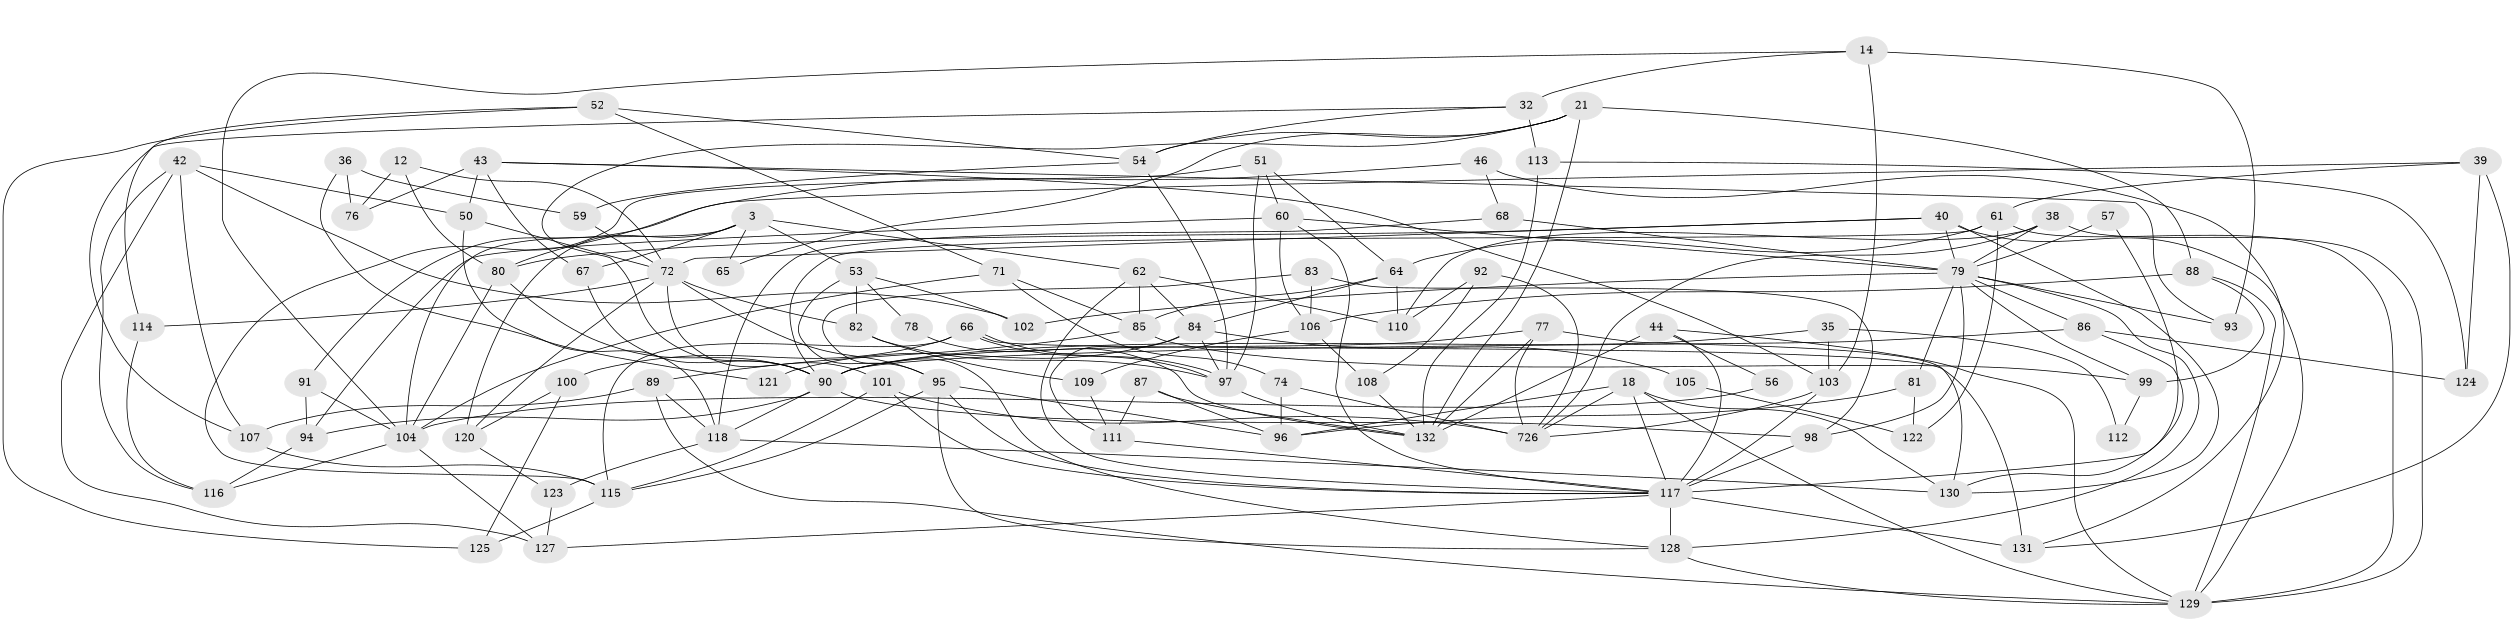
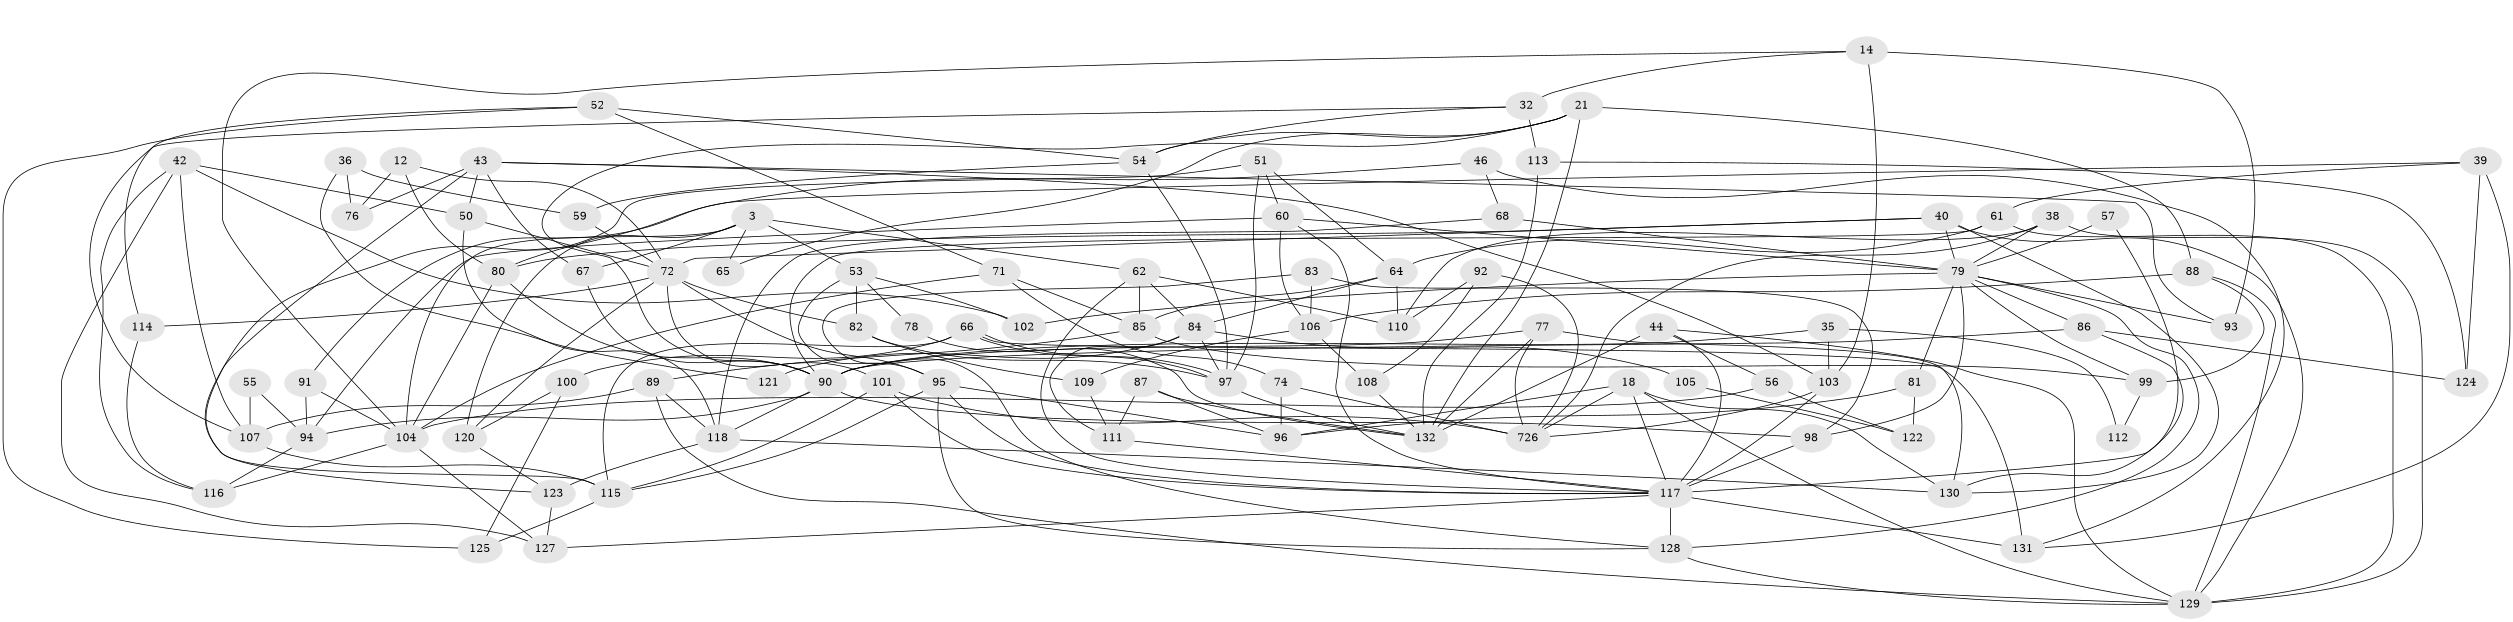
  graph {
    node [color=gray90 style=filled]
    3
    53
    62 [super="+49"]
    65
    67
    104 [super="+45"]
    120
    102
    78
    82 [super="+63"]
    95
    110
    117 [super="+5+33+73+41"]
    84
    85
    90 [super="+16+26+20"]
    116
    127
    123
    72 [super="+6"]
    114
    101 [super="+19"]
    12
    76
    80
    32 [super="+17"]
    54
    107 [super="+29"]
    113
    14
    93
    103 [super="+22+28"]
    n33 [label=726 super="+1+7"]
    21
    88 [super="+18"]
    132 [super="+24+70"]
    59
    97
    129 [super="+27"]
    106
    99
    118
    94 [super="+30"]
    98
    115 [super="+4"]
    124 [super="+69"]
    35
    112
    36
    121
    38 [super="+10"]
    79 [super="+75+47"]
    81
    86
    128 [super="+34"]
    39
    61
    91
    131
    64
    122
    40 [super="+13"]
    130
    42 [super="+23"]
    50 [super="+31"]
    43 [super="+37"]
    44 [super="+25"]
    56
    46
    68
    60 [super="+2"]
    51
    125
    52
    71
    74
    109
    96
+   55
    57
    n81 [label=18 super="+15"]
    108
    105
    111
    89
    66
    100
    77
    83
    87
    92
    3 -- 53
    3 -- 62
    3 -- 65
    3 -- 67
    3 -- 104 [weight=2]
    3 -- 120
    53 -- 102
    53 -- 78
    53 -- 82
    53 -- 95
    62 -- 110
    62 -- 117
    62 -- 84
    62 -- 85 [weight=2]
    67 -- 90
    104 -- 116
    104 -- 127
    120 -- 123
    78 -- 132
    82 -- 97 [weight=2]
    82 -- 109
    95 -- 117
    95 -- 115
    95 -- 128
    95 -- 96
    117 -- 127
    117 -- 128
    117 -- 131 [weight=2]
    84 -- 97
    84 -- 121
    84 -- 105
    84 -- 111
    85 -- 99
    85 -- 89
    90 -- 118
    90 -- 94
    90 -- 98
    123 -- 127
    72 -- 120
    72 -- 82 [weight=2]
    72 -- 95
    72 -- 114
    72 -- 101
    114 -- 116
    101 -- 117
    101 -- n33
    101 -- 115
    12 -- 72
    12 -- 76
    12 -- 80
    80 -- 104
    80 -- 90
    32 -- 54
    32 -- 107
    32 -- 113 [weight=2]
    54 -- 59
    54 -- 97
    107 -- 115 [weight=2]
    113 -- 132
    113 -- 124
    14 -- 104
    14 -- 32
    14 -- 93
    14 -- 103
    103 -- 117 [weight=5]
    103 -- n33 [weight=2]
    21 -- 65
    21 -- 90
    21 -- 54
    21 -- 88 [weight=2]
    21 -- 132
    88 -- 129
    88 -- 106
    88 -- 99
    59 -- 72
    97 -- 132
    106 -- 109
    106 -- 108
    99 -- 112
    118 -- 123
    118 -- 130
    94 -- 116
    98 -- 117
    115 -- 125
    35 -- 90
    35 -- 103
    35 -- 112
    36 -- 76
    36 -- 59
    36 -- 121
    38 -- 110
    38 -- n33
    38 -- 129
    38 -- 79
    79 -- 102
    79 -- 93
    79 -- 99
    79 -- 98
    79 -- 81
    79 -- 86 [weight=2]
    79 -- 128
    81 -- 122
    81 -- 96
    86 -- 90
    86 -- 124 [weight=2]
    86 -- 130
    128 -- 129
    39 -- 124
    39 -- 61
    39 -- 91
    39 -- 131
    61 -- 90
    61 -- 129
    61 -- 64
-   61 -- 122
+   56 -- 122
    91 -- 104
    91 -- 94
    64 -- 110
    64 -- 84
    64 -- 85
    40 -- 72
    40 -- 80
    40 -- 129
    40 -- 79
    40 -- 130
    42 -- 102
    42 -- 116
    42 -- 127
    42 -- 107
    42 -- 50
    50 -- 72
    50 -- 118
    43 -- 67
+   43 -- 123
    43 -- 76
    43 -- 93
    43 -- 103 [weight=2]
    43 -- 50 [weight=2]
    44 -- 117
    44 -- 132
    44 -- 129
    44 -- 56
    56 -- 104
    46 -- 80
    46 -- 131
    46 -- 68
    68 -- 118
    68 -- 79
    60 -- 117
    60 -- 106
    60 -- 94
    60 -- 79
    51 -- 97
    51 -- 115
    51 -- 64
    51 -- 60
    52 -- 114
    52 -- 54
    52 -- 125
    52 -- 71
    71 -- 104
    71 -- 85
    71 -- 74
    74 -- n33
    74 -- 96
    109 -- 111
+   55 -- 107
+   55 -- 94
    57 -- 117
    57 -- 79
    n81 -- 117
    n81 -- n33
    n81 -- 129
    n81 -- 130
    n81 -- 96
    108 -- 132
    105 -- 122
    111 -- 117
    89 -- 107
    89 -- 129
    89 -- 118
    66 -- 97
    66 -- 97
    66 -- 115
    66 -- 131
    66 -- 100
    100 -- 120
    100 -- 125
    77 -- 90
    77 -- n33 [weight=2]
    77 -- 132 [weight=3]
    77 -- 130
    83 -- 106
    83 -- 98
    83 -- 128
    87 -- 132
    87 -- 96
    87 -- 111
    92 -- 110
    92 -- n33
    92 -- 108
  }
